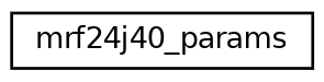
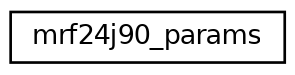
  digraph {
    rankdir=LR
-   n1 [color=black fillcolor=white fontname=Helvetica fontsize=10 height=0.2 label=mrf24j40_params shape=record style=filled width=0.4]
+   n1 [color=black fillcolor=white fontname=Helvetica fontsize=10 height=0.2 label=mrf24j90_params shape=record style=filled width=0.4]
  }
